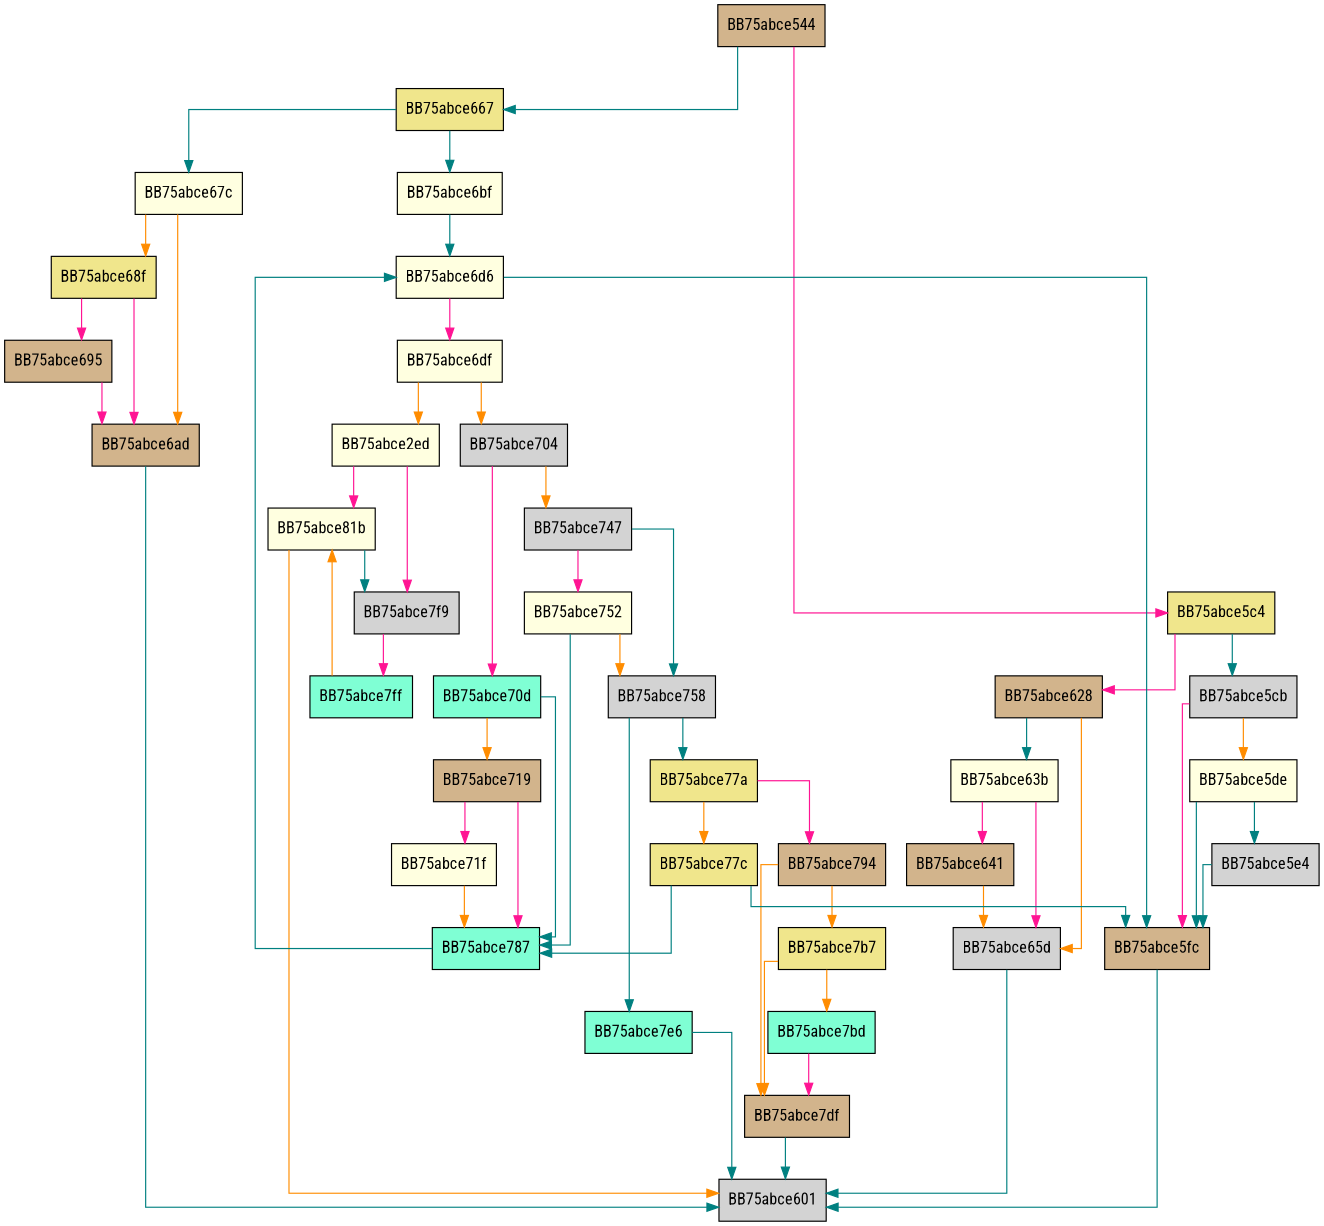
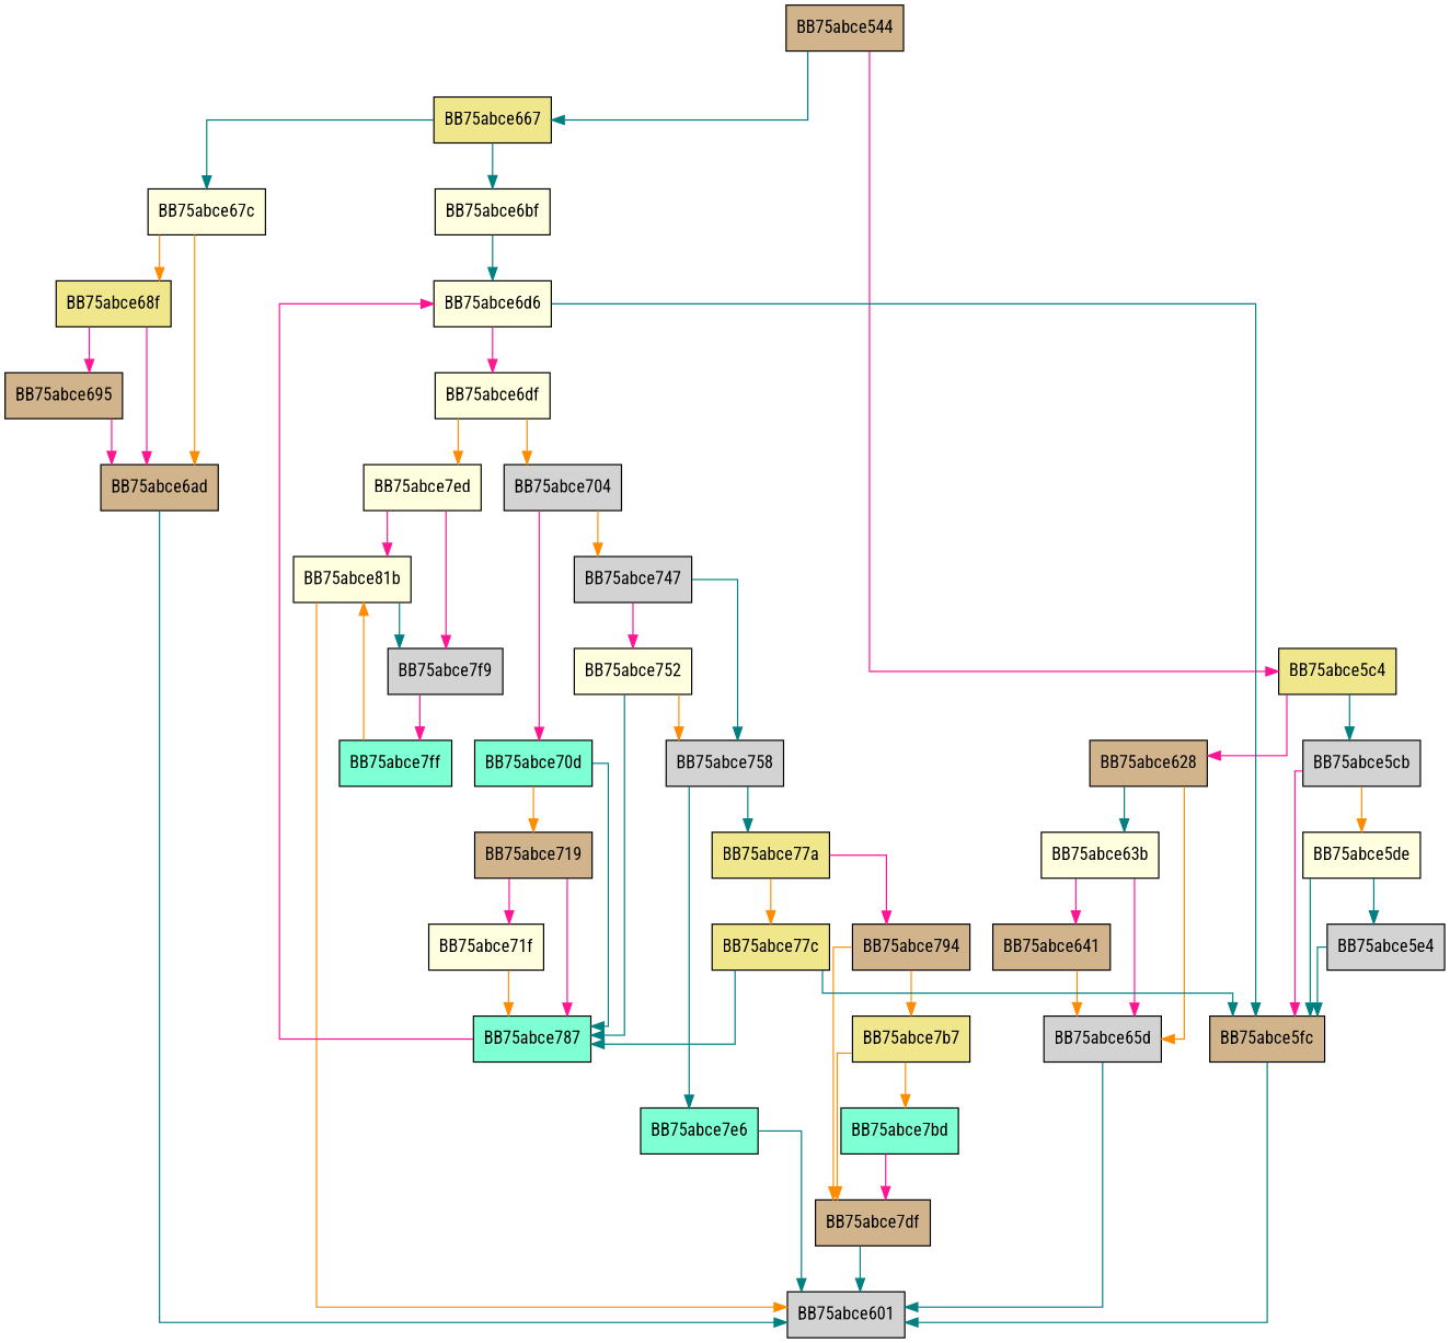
  digraph {
    fontname="Roboto Condensed"
    splines=ortho
    node [fillcolor=lightyellow fontname="Roboto Condensed" shape=box style=filled]
    edge [color=teal fontname="Roboto Condensed"]
    BB75abce544 [fillcolor=tan]
    BB75abce667 [fillcolor=khaki]
    BB75abce5c4 [fillcolor=khaki]
    BB75abce6bf
    BB75abce67c
    BB75abce628 [fillcolor=tan]
    BB75abce5cb [fillcolor=lightgrey]
    BB75abce6d6
    BB75abce6ad [fillcolor=tan]
    BB75abce68f [fillcolor=khaki]
    BB75abce65d [fillcolor=lightgrey]
    BB75abce63b
    BB75abce5fc [fillcolor=tan]
    BB75abce5de
    BB75abce601 [fillcolor=lightgrey]
    BB75abce641 [fillcolor=tan]
    BB75abce5e4 [fillcolor=lightgrey]
    BB75abce6df
    BB75abce695 [fillcolor=tan]
-   BB75abce7ed [label=BB75abce2ed]
+   BB75abce7ed
    BB75abce704 [fillcolor=lightgrey]
    BB75abce81b
    BB75abce7f9 [fillcolor=lightgrey]
    BB75abce747 [fillcolor=lightgrey]
    BB75abce70d [fillcolor=aquamarine]
    BB75abce7ff [fillcolor=aquamarine]
    BB75abce758 [fillcolor=lightgrey]
    BB75abce752
    BB75abce787 [fillcolor=aquamarine]
    BB75abce719 [fillcolor=tan]
    BB75abce7e6 [fillcolor=aquamarine]
    BB75abce77a [fillcolor=khaki]
    BB75abce71f
    BB75abce794 [fillcolor=tan]
    BB75abce77c [fillcolor=khaki]
    BB75abce7df [fillcolor=tan]
    BB75abce7b7 [fillcolor=khaki]
    BB75abce7bd [fillcolor=aquamarine]
    BB75abce544 -> BB75abce667
    BB75abce544 -> BB75abce5c4 [color=deeppink]
    BB75abce667 -> BB75abce6bf
    BB75abce667 -> BB75abce67c
    BB75abce5c4 -> BB75abce628 [color=deeppink]
    BB75abce5c4 -> BB75abce5cb
    BB75abce6bf -> BB75abce6d6
    BB75abce67c -> BB75abce6ad [color=darkorange]
    BB75abce67c -> BB75abce68f [color=darkorange]
    BB75abce628 -> BB75abce65d [color=darkorange]
    BB75abce628 -> BB75abce63b
    BB75abce5cb -> BB75abce5fc [color=deeppink]
    BB75abce5cb -> BB75abce5de [color=darkorange]
    BB75abce6d6 -> BB75abce5fc
    BB75abce6d6 -> BB75abce6df [color=deeppink]
    BB75abce6ad -> BB75abce601
    BB75abce68f -> BB75abce6ad [color=deeppink]
    BB75abce68f -> BB75abce695 [color=deeppink]
    BB75abce65d -> BB75abce601
    BB75abce63b -> BB75abce65d [color=deeppink]
    BB75abce63b -> BB75abce641 [color=deeppink]
    BB75abce5fc -> BB75abce601
    BB75abce5de -> BB75abce5fc
    BB75abce5de -> BB75abce5e4
    BB75abce641 -> BB75abce65d [color=darkorange]
    BB75abce5e4 -> BB75abce5fc
    BB75abce6df -> BB75abce7ed [color=darkorange]
    BB75abce6df -> BB75abce704 [color=darkorange]
    BB75abce695 -> BB75abce6ad [color=deeppink]
    BB75abce7ed -> BB75abce81b [color=deeppink]
    BB75abce7ed -> BB75abce7f9 [color=deeppink]
    BB75abce704 -> BB75abce747 [color=darkorange]
    BB75abce704 -> BB75abce70d [color=deeppink]
    BB75abce81b -> BB75abce601 [color=darkorange]
    BB75abce81b -> BB75abce7f9
    BB75abce7f9 -> BB75abce7ff [color=deeppink]
    BB75abce747 -> BB75abce758
    BB75abce747 -> BB75abce752 [color=deeppink]
    BB75abce70d -> BB75abce787
    BB75abce70d -> BB75abce719 [color=darkorange]
    BB75abce7ff -> BB75abce81b [color=darkorange]
    BB75abce758 -> BB75abce7e6
    BB75abce758 -> BB75abce77a
    BB75abce752 -> BB75abce758 [color=darkorange]
    BB75abce752 -> BB75abce787
-   BB75abce787 -> BB75abce6d6
+   BB75abce787 -> BB75abce6d6 [color=deeppink]
    BB75abce719 -> BB75abce787 [color=deeppink]
    BB75abce719 -> BB75abce71f [color=deeppink]
    BB75abce7e6 -> BB75abce601
    BB75abce77a -> BB75abce794 [color=deeppink]
    BB75abce77a -> BB75abce77c [color=darkorange]
    BB75abce71f -> BB75abce787 [color=darkorange]
    BB75abce794 -> BB75abce7df [color=darkorange]
    BB75abce794 -> BB75abce7b7 [color=darkorange]
    BB75abce77c -> BB75abce5fc
    BB75abce77c -> BB75abce787
    BB75abce7df -> BB75abce601
    BB75abce7b7 -> BB75abce7df [color=darkorange]
    BB75abce7b7 -> BB75abce7bd [color=darkorange]
    BB75abce7bd -> BB75abce7df [color=deeppink]
  }
